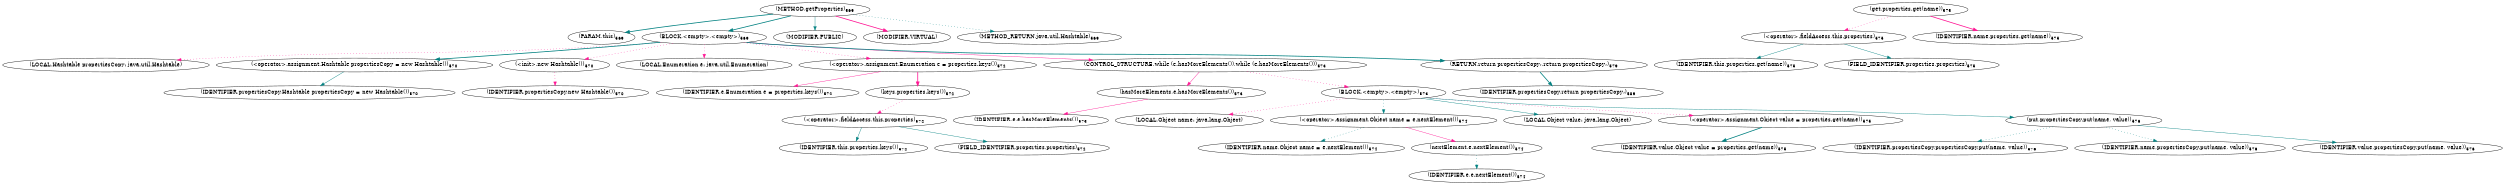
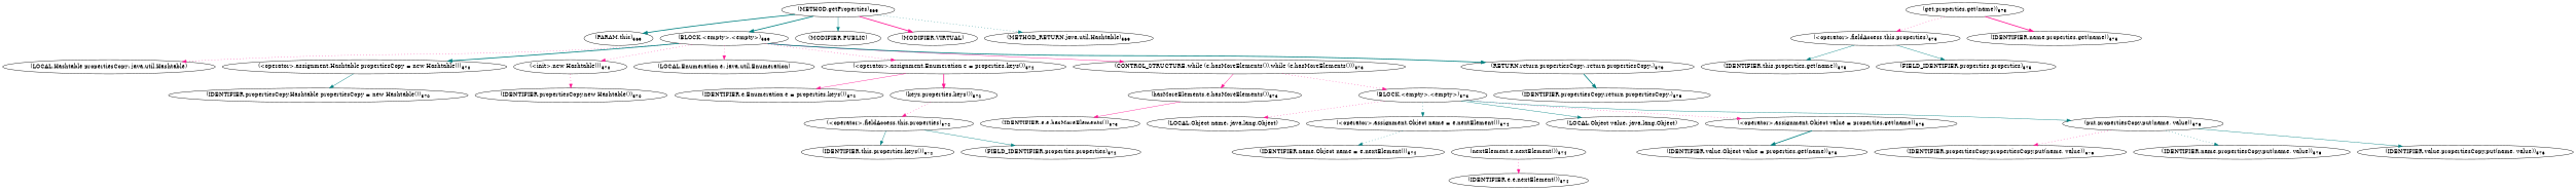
  digraph {
    edge [color=teal style=dotted]
    n1 [label=<(METHOD,getProperties)<SUB>569</SUB>>]
    n2 [label=<(PARAM,this)<SUB>569</SUB>>]
    n3 [label=<(BLOCK,&lt;empty&gt;,&lt;empty&gt;)<SUB>569</SUB>>]
    n4 [label=<(MODIFIER,PUBLIC)>]
    n5 [label=<(MODIFIER,VIRTUAL)>]
    n6 [label=<(METHOD_RETURN,java.util.Hashtable)<SUB>569</SUB>>]
    n7 [label=<(LOCAL,Hashtable propertiesCopy: java.util.Hashtable)>]
    n8 [label=<(&lt;operator&gt;.assignment,Hashtable propertiesCopy = new Hashtable())<SUB>570</SUB>>]
    n9 [label=<(&lt;init&gt;,new Hashtable())<SUB>570</SUB>>]
    n10 [label=<(LOCAL,Enumeration e: java.util.Enumeration)>]
    n11 [label=<(&lt;operator&gt;.assignment,Enumeration e = properties.keys())<SUB>572</SUB>>]
    n12 [label=<(CONTROL_STRUCTURE,while (e.hasMoreElements()),while (e.hasMoreElements()))<SUB>573</SUB>>]
    n13 [label=<(RETURN,return propertiesCopy;,return propertiesCopy;)<SUB>579</SUB>>]
    n14 [label=<(IDENTIFIER,propertiesCopy,Hashtable propertiesCopy = new Hashtable())<SUB>570</SUB>>]
    n15 [label=<(IDENTIFIER,propertiesCopy,new Hashtable())<SUB>570</SUB>>]
    n16 [label=<(IDENTIFIER,e,Enumeration e = properties.keys())<SUB>572</SUB>>]
    n17 [label=<(keys,properties.keys())<SUB>572</SUB>>]
    n18 [label=<(hasMoreElements,e.hasMoreElements())<SUB>573</SUB>>]
    n19 [label=<(BLOCK,&lt;empty&gt;,&lt;empty&gt;)<SUB>573</SUB>>]
-   n20 [label=<(IDENTIFIER,propertiesCopy,return propertiesCopy;)<SUB>589</SUB>>]
+   n20 [label=<(IDENTIFIER,propertiesCopy,return propertiesCopy;)<SUB>579</SUB>>]
    n21 [label=<(&lt;operator&gt;.fieldAccess,this.properties)<SUB>572</SUB>>]
    n22 [label=<(IDENTIFIER,this,properties.keys())<SUB>572</SUB>>]
    n23 [label=<(FIELD_IDENTIFIER,properties,properties)<SUB>572</SUB>>]
    n24 [label=<(IDENTIFIER,e,e.hasMoreElements())<SUB>573</SUB>>]
    n25 [label=<(LOCAL,Object name: java.lang.Object)>]
    n26 [label=<(&lt;operator&gt;.assignment,Object name = e.nextElement())<SUB>574</SUB>>]
    n27 [label=<(LOCAL,Object value: java.lang.Object)>]
    n28 [label=<(&lt;operator&gt;.assignment,Object value = properties.get(name))<SUB>575</SUB>>]
    n29 [label=<(put,propertiesCopy.put(name, value))<SUB>576</SUB>>]
    n30 [label=<(IDENTIFIER,name,Object name = e.nextElement())<SUB>574</SUB>>]
    n31 [label=<(nextElement,e.nextElement())<SUB>574</SUB>>]
    n32 [label=<(IDENTIFIER,value,Object value = properties.get(name))<SUB>575</SUB>>]
    n33 [label=<(IDENTIFIER,propertiesCopy,propertiesCopy.put(name, value))<SUB>576</SUB>>]
    n34 [label=<(IDENTIFIER,name,propertiesCopy.put(name, value))<SUB>576</SUB>>]
    n35 [label=<(IDENTIFIER,value,propertiesCopy.put(name, value))<SUB>576</SUB>>]
    n36 [label=<(IDENTIFIER,e,e.nextElement())<SUB>574</SUB>>]
    n37 [label=<(get,properties.get(name))<SUB>575</SUB>>]
    n38 [label=<(&lt;operator&gt;.fieldAccess,this.properties)<SUB>575</SUB>>]
    n39 [label=<(IDENTIFIER,name,properties.get(name))<SUB>575</SUB>>]
    n40 [label=<(IDENTIFIER,this,properties.get(name))<SUB>575</SUB>>]
    n41 [label=<(FIELD_IDENTIFIER,properties,properties)<SUB>575</SUB>>]
    n1 -> n2 [style=bold]
    n1 -> n3 [style=bold]
    n1 -> n4 [style=solid]
    n1 -> n5 [color=deeppink style=bold]
    n1 -> n6
    n3 -> n7 [color=deeppink]
    n3 -> n8 [style=bold]
    n3 -> n9 [color=deeppink]
    n3 -> n10 [color=deeppink]
    n3 -> n11 [color=deeppink]
    n3 -> n12 [color=deeppink style=solid]
    n3 -> n13 [style=bold]
    n8 -> n14 [style=solid]
    n9 -> n15 [color=deeppink]
    n11 -> n16 [color=deeppink style=solid]
    n11 -> n17 [color=deeppink style=bold]
    n12 -> n18 [color=deeppink style=solid]
    n12 -> n19 [color=deeppink]
    n13 -> n20 [style=bold]
    n17 -> n21 [color=deeppink]
    n18 -> n24 [color=deeppink style=solid]
    n19 -> n25 [color=deeppink]
    n19 -> n26
    n19 -> n27 [style=solid]
    n19 -> n28 [color=deeppink]
    n19 -> n29 [style=solid]
    n21 -> n22 [style=solid]
    n21 -> n23 [style=solid]
    n26 -> n30
-   n26 -> n31 [color=deeppink style=solid]
    n28 -> n32 [style=bold]
-   n29 -> n33
+   n29 -> n33 [color=deeppink]
    n29 -> n34
    n29 -> n35 [style=solid]
-   n31 -> n36
+   n31 -> n36 [color=deeppink]
    n37 -> n38 [color=deeppink]
    n37 -> n39 [color=deeppink style=bold]
    n38 -> n40 [style=solid]
    n38 -> n41 [style=solid]
  }
